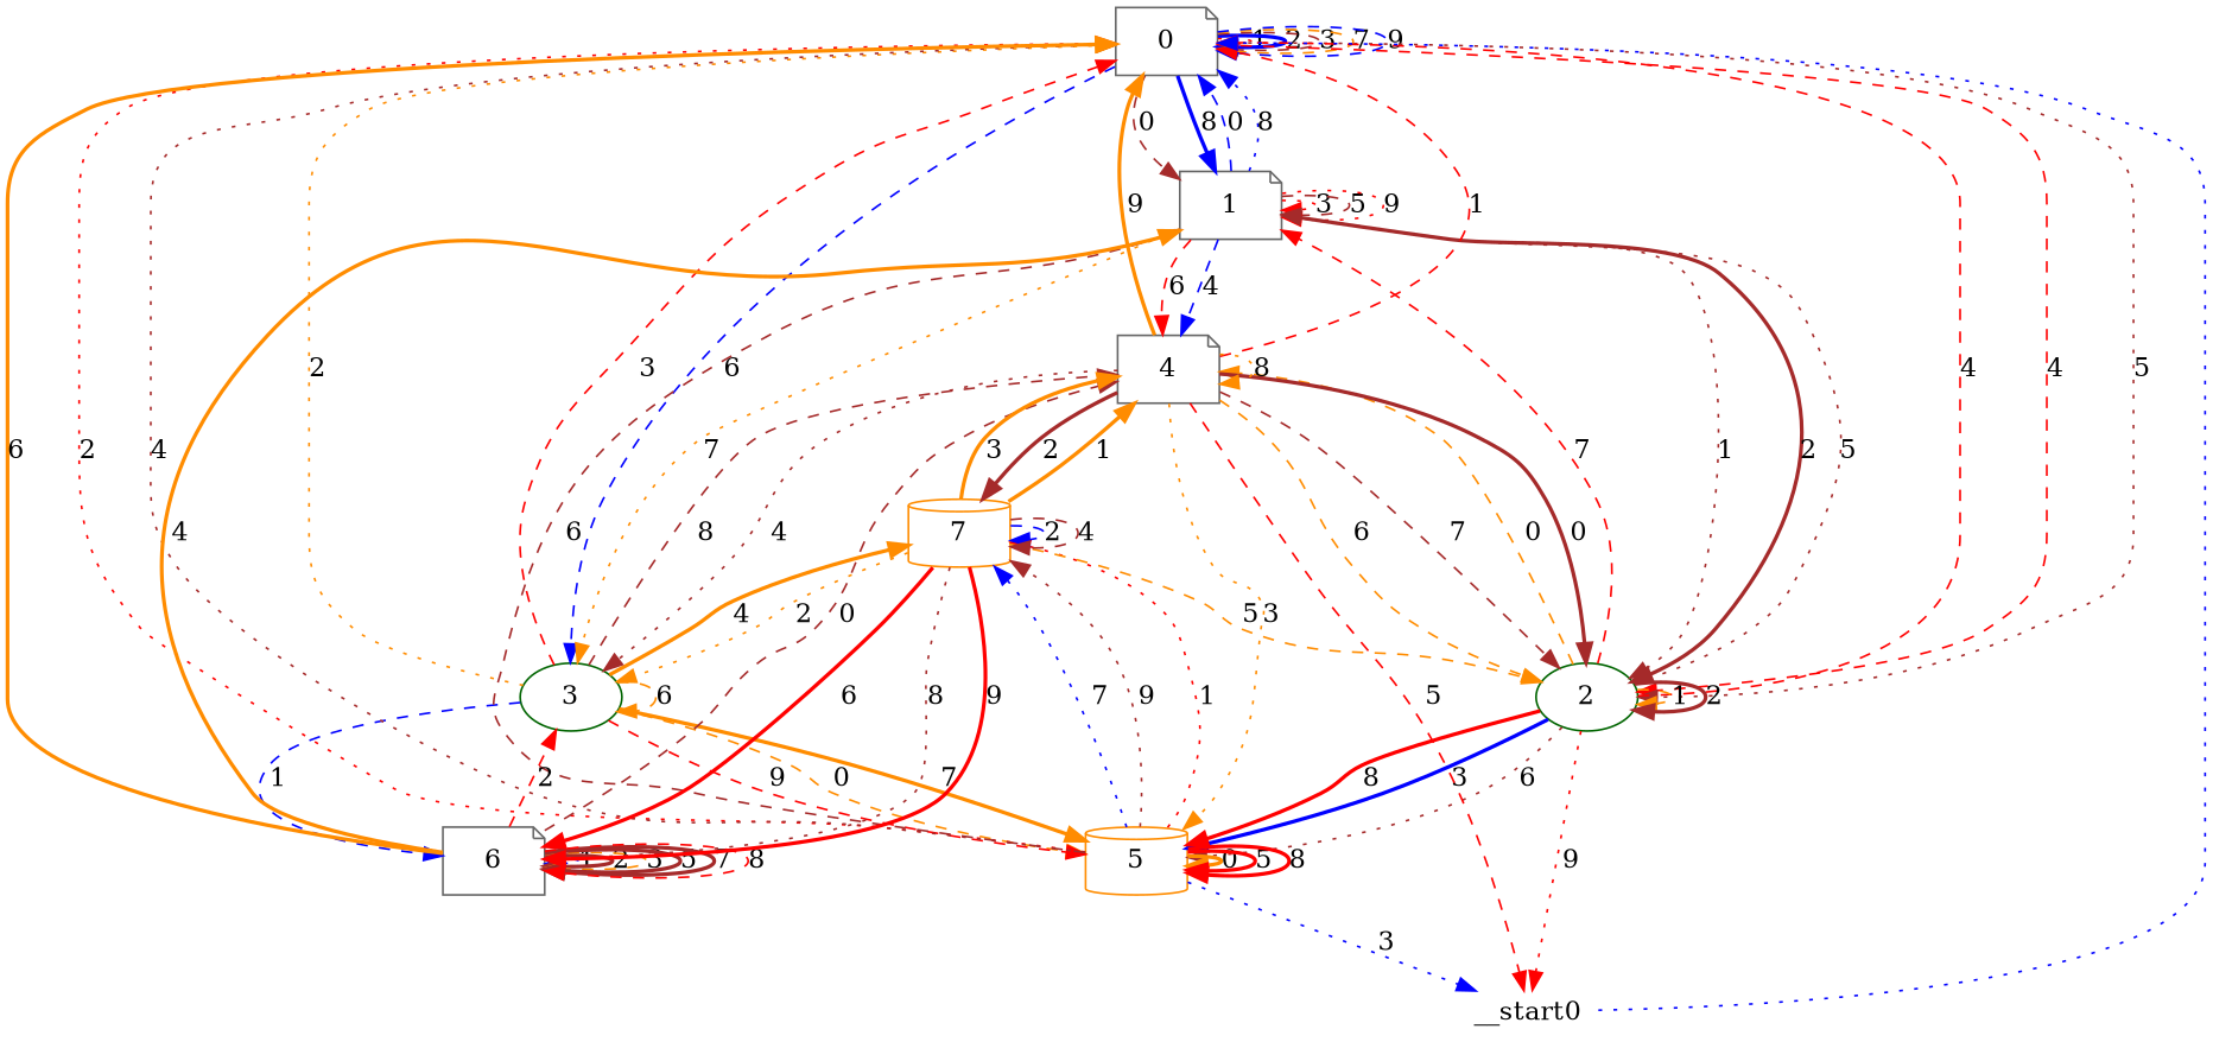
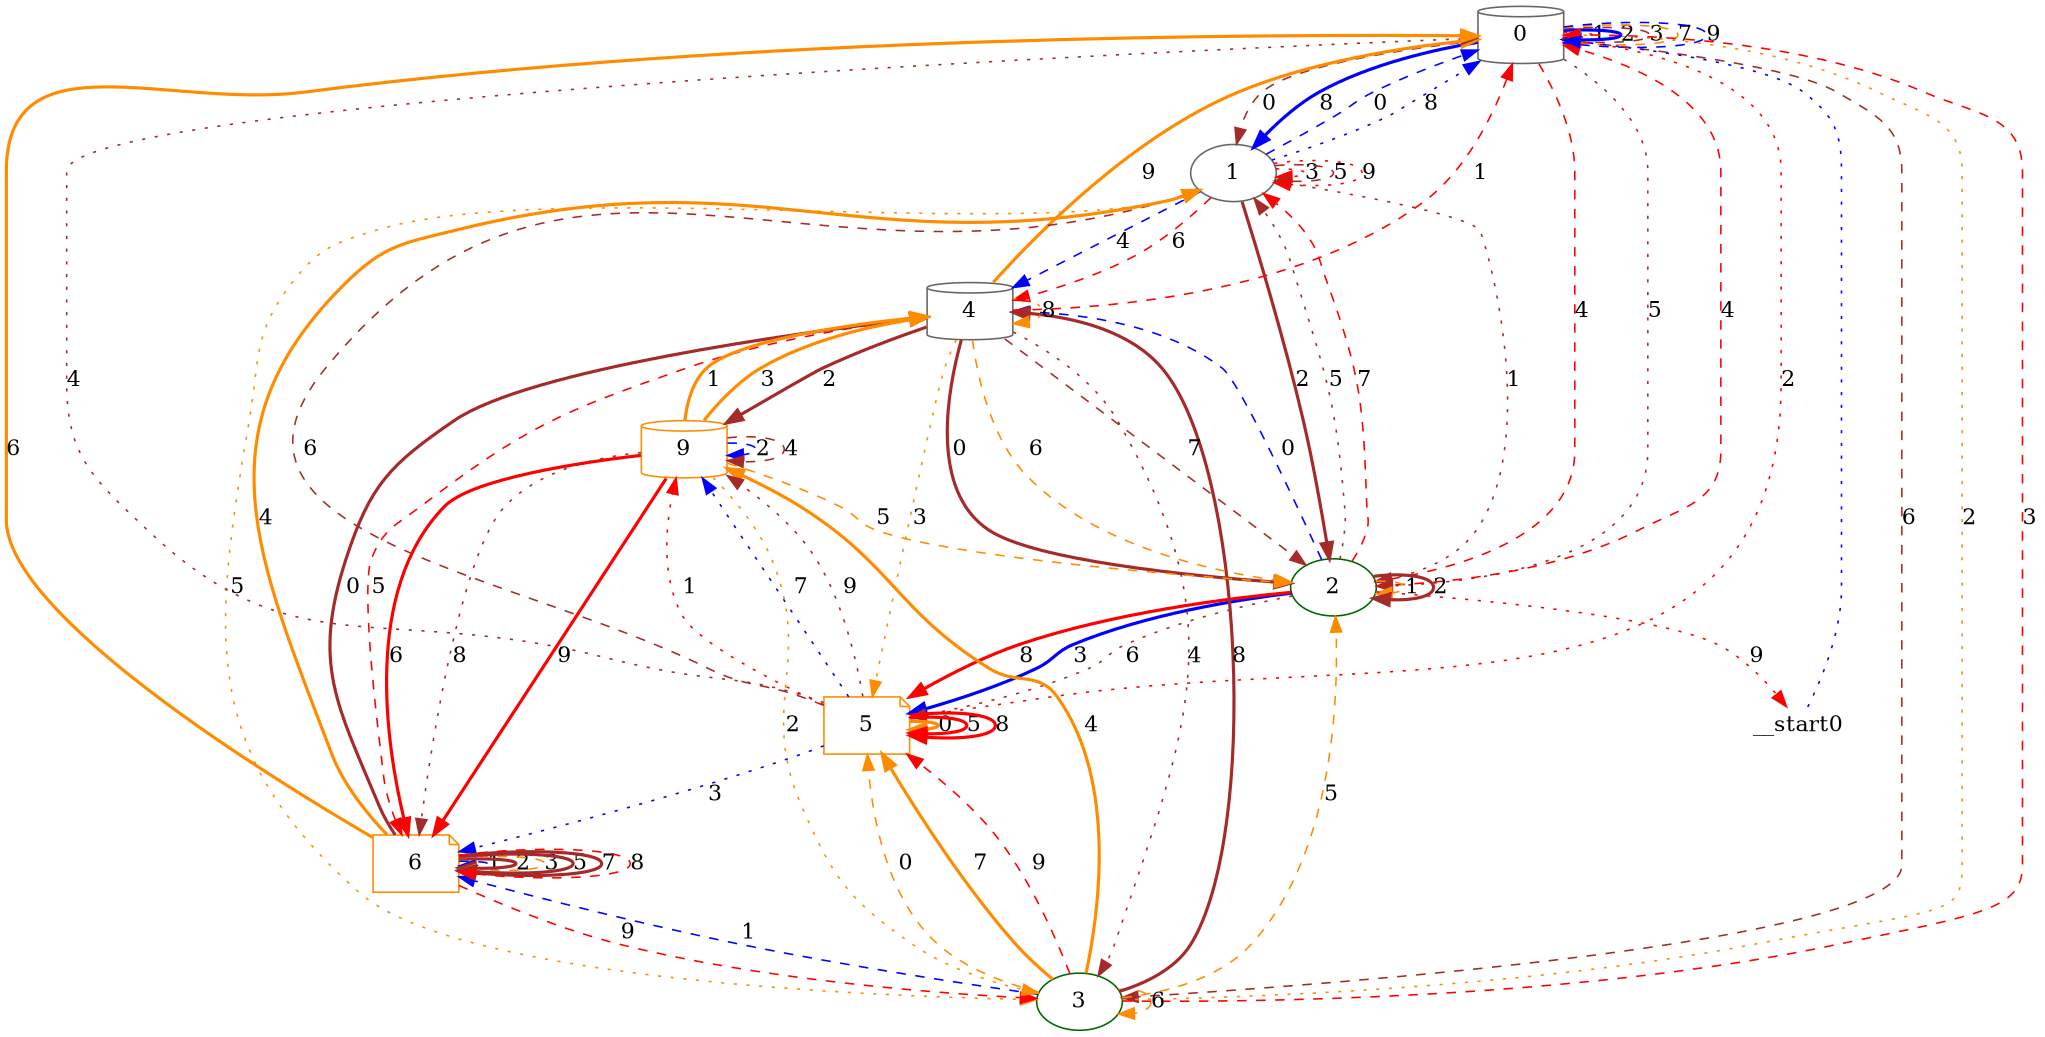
  digraph {
    node [color=gray40 shape=note]
    edge [color=brown style=dashed]
-   n1 [label=0]
-   n2 [label=1]
+   n1 [label=0 shape=cylinder]
+   n2 [label=1 shape=ellipse]
    n3 [color=darkgreen label=2 shape=ellipse]
    n4 [color=darkgreen label=3 shape=ellipse]
-   n5 [label=4]
-   n6 [color=darkorange label=5 shape=cylinder]
+   n5 [label=4 shape=cylinder]
+   n6 [color=darkorange label=5]
    __start0 [height=0 shape=none width=0]
-   n8 [label=6]
-   n9 [color=darkorange label=7 shape=cylinder]
+   n8 [color=darkorange label=6]
+   n9 [color=darkorange label=9 shape=cylinder]
    n1 -> n1 [color=red label=1 style=dotted]
    n1 -> n1 [color=blue label=2 style=bold]
    n1 -> n1 [label=3]
    n1 -> n1 [color=darkorange label=7]
    n1 -> n1 [color=blue label=9]
    n1 -> n2 [label=0]
    n1 -> n2 [color=blue label=8 style=bold]
    n1 -> n3 [color=red label=4]
    n1 -> n3 [label=5 style=dotted]
-   n1 -> n4 [color=blue label=6]
+   n1 -> n4 [label=6]
    n2 -> n1 [color=blue label=0]
    n2 -> n1 [color=blue label=8 style=dotted]
    n2 -> n2 [color=red label=3 style=dotted]
    n2 -> n2 [label=5]
    n2 -> n2 [color=red label=9 style=dotted]
    n2 -> n3 [label=1 style=dotted]
    n2 -> n3 [label=2 style=bold]
-   n2 -> n4 [color=darkorange label=7 style=dotted]
+   n2 -> n4 [color=darkorange label=5 style=dotted]
    n2 -> n5 [color=blue label=4]
    n2 -> n5 [color=red label=6]
    n3 -> n1 [color=red label=4]
    n3 -> n2 [label=5 style=dotted]
    n3 -> n2 [color=red label=7]
    n3 -> n3 [color=darkorange label=1]
    n3 -> n3 [label=2 style=bold]
-   n3 -> n5 [color=darkorange label=0]
+   n3 -> n5 [color=blue label=0]
    n3 -> n6 [color=blue label=3 style=bold]
    n3 -> n6 [label=6 style=dotted]
    n3 -> n6 [color=red label=8 style=bold]
    n3 -> __start0 [color=red label=9 style=dotted]
    n4 -> n1 [color=darkorange label=2 style=dotted]
    n4 -> n1 [color=red label=3]
+   n4 -> n3 [color=darkorange label=5]
    n4 -> n4 [color=darkorange label=6]
-   n4 -> n5 [label=8]
+   n4 -> n5 [label=8 style=bold]
    n4 -> n6 [color=darkorange label=0]
    n4 -> n6 [color=darkorange label=7 style=bold]
    n4 -> n6 [color=red label=9]
    n4 -> n8 [color=blue label=1]
    n4 -> n9 [color=darkorange label=4 style=bold]
    n5 -> n1 [color=red label=1]
    n5 -> n1 [color=darkorange label=9 style=bold]
    n5 -> n3 [label=0 style=bold]
    n5 -> n3 [color=darkorange label=6]
    n5 -> n3 [label=7]
    n5 -> n4 [label=4 style=dotted]
    n5 -> n5 [color=darkorange label=8 style=dotted]
    n5 -> n6 [color=darkorange label=3 style=dotted]
-   n5 -> __start0 [color=red label=5]
+   n5 -> n8 [color=red label=5]
    n5 -> n9 [label=2 style=bold]
    n6 -> n1 [color=red label=2 style=dotted]
    n6 -> n1 [label=4 style=dotted]
    n6 -> n2 [label=6]
    n6 -> n6 [color=darkorange label=0 style=bold]
    n6 -> n6 [color=red label=5 style=bold]
    n6 -> n6 [color=red label=8 style=bold]
-   n6 -> __start0 [color=blue label=3 style=dotted]
+   n6 -> n8 [color=blue label=3 style=dotted]
    n6 -> n9 [color=red label=1 style=dotted]
    n6 -> n9 [color=blue label=7 style=dotted]
    n6 -> n9 [label=9 style=dotted]
    __start0 -> n1 [color=blue style=dotted]
    n8 -> n1 [color=darkorange label=6 style=bold]
    n8 -> n2 [color=darkorange label=4 style=bold]
-   n8 -> n4 [color=red label=2]
-   n8 -> n5 [label=0]
+   n8 -> n4 [color=red label=9]
+   n8 -> n5 [label=0 style=bold]
    n8 -> n8 [color=blue label=1]
    n8 -> n8 [label=2 style=bold]
    n8 -> n8 [color=darkorange label=3]
    n8 -> n8 [label=5 style=bold]
    n8 -> n8 [label=7 style=bold]
    n8 -> n8 [color=red label=8]
    n9 -> n3 [color=darkorange label=5]
    n9 -> n4 [color=darkorange label=2 style=dotted]
    n9 -> n5 [color=darkorange label=1 style=bold]
    n9 -> n5 [color=darkorange label=3 style=bold]
    n9 -> n8 [color=red label=6 style=bold]
    n9 -> n8 [label=8 style=dotted]
    n9 -> n8 [color=red label=9 style=bold]
    n9 -> n9 [color=blue label=2]
    n9 -> n9 [label=4]
  }
